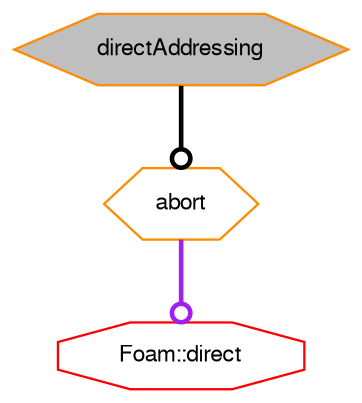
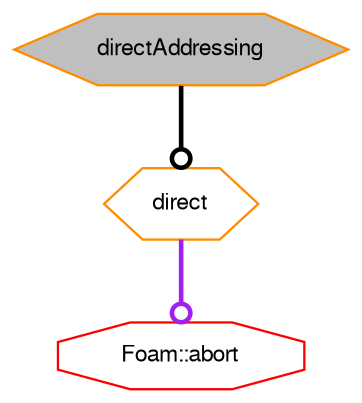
  digraph {
    rankdir=TB
    node [color=darkorange fontname=FreeSans fontsize=10 shape=hexagon]
    edge [arrowhead=odot fontname=FreeSans fontsize=10 labelfontname=FreeSans labelfontsize=10 style=bold]
    n1 [fillcolor=grey75 fontcolor=black height=0.2 label=directAddressing style=filled width=0.4]
-   n2 [height=0.2 label=abort width=0.4]
-   n3 [color=red height=0.2 label="Foam::direct" shape=octagon width=0.4]
+   n2 [height=0.2 label=direct width=0.4]
+   n3 [color=red height=0.2 label="Foam::abort" shape=octagon width=0.4]
    n1 -> n2 [color=black]
    n2 -> n3 [color=purple]
  }
